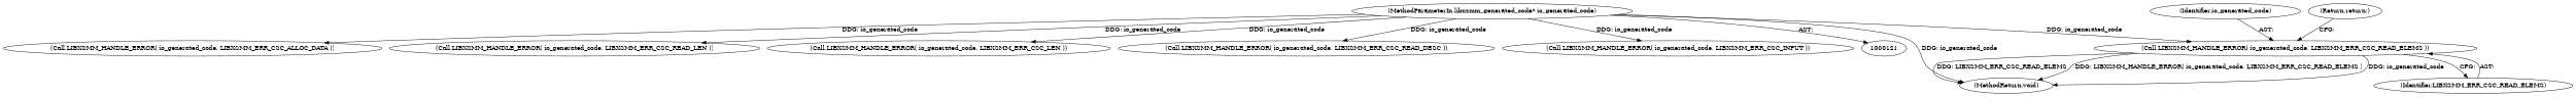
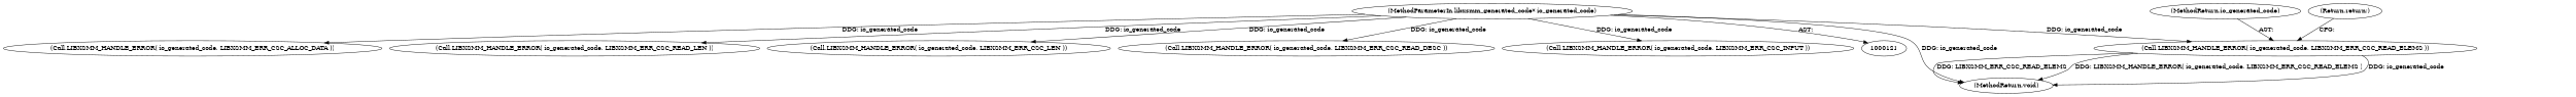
  digraph {
    n1 [label="(Call,LIBXSMM_HANDLE_ERROR( io_generated_code, LIBXSMM_ERR_CSC_READ_ELEMS ))"]
    n2 [label="(MethodReturn,void)"]
-   n3 [label="(Identifier,LIBXSMM_ERR_CSC_READ_ELEMS)"]
    n4 [label="(MethodParameterIn,libxsmm_generated_code* io_generated_code)"]
    n5 [label="(Call,LIBXSMM_HANDLE_ERROR( io_generated_code, LIBXSMM_ERR_CSC_ALLOC_DATA ))"]
    n6 [label="(Call,LIBXSMM_HANDLE_ERROR( io_generated_code, LIBXSMM_ERR_CSC_READ_LEN ))"]
    n7 [label="(Call,LIBXSMM_HANDLE_ERROR( io_generated_code, LIBXSMM_ERR_CSC_LEN ))"]
    n8 [label="(Call,LIBXSMM_HANDLE_ERROR( io_generated_code, LIBXSMM_ERR_CSC_READ_DESC ))"]
    n9 [label="(Call,LIBXSMM_HANDLE_ERROR( io_generated_code, LIBXSMM_ERR_CSC_INPUT ))"]
    1000121
-   n11 [label="(Identifier,io_generated_code)"]
+   n11 [label="(MethodReturn,io_generated_code)"]
    n12 [label="(Return,return;)"]
    n1 -> n2 [label="DDG: io_generated_code"]
    n1 -> n2 [label="DDG: LIBXSMM_ERR_CSC_READ_ELEMS"]
    n1 -> n2 [label="DDG: LIBXSMM_HANDLE_ERROR( io_generated_code, LIBXSMM_ERR_CSC_READ_ELEMS )"]
-   n1 -> n3 [label="CFG: "]
-   n3 -> n1 [label="AST: "]
    n4 -> n1 [label="DDG: io_generated_code"]
    n4 -> n2 [label="DDG: io_generated_code"]
    n4 -> n5 [label="DDG: io_generated_code"]
    n4 -> n6 [label="DDG: io_generated_code"]
    n4 -> n7 [label="DDG: io_generated_code"]
    n4 -> n8 [label="DDG: io_generated_code"]
    n4 -> n9 [label="DDG: io_generated_code"]
    n4 -> 1000121 [label="AST: "]
    n11 -> n1 [label="AST: "]
    n12 -> n1 [label="CFG: "]
  }
